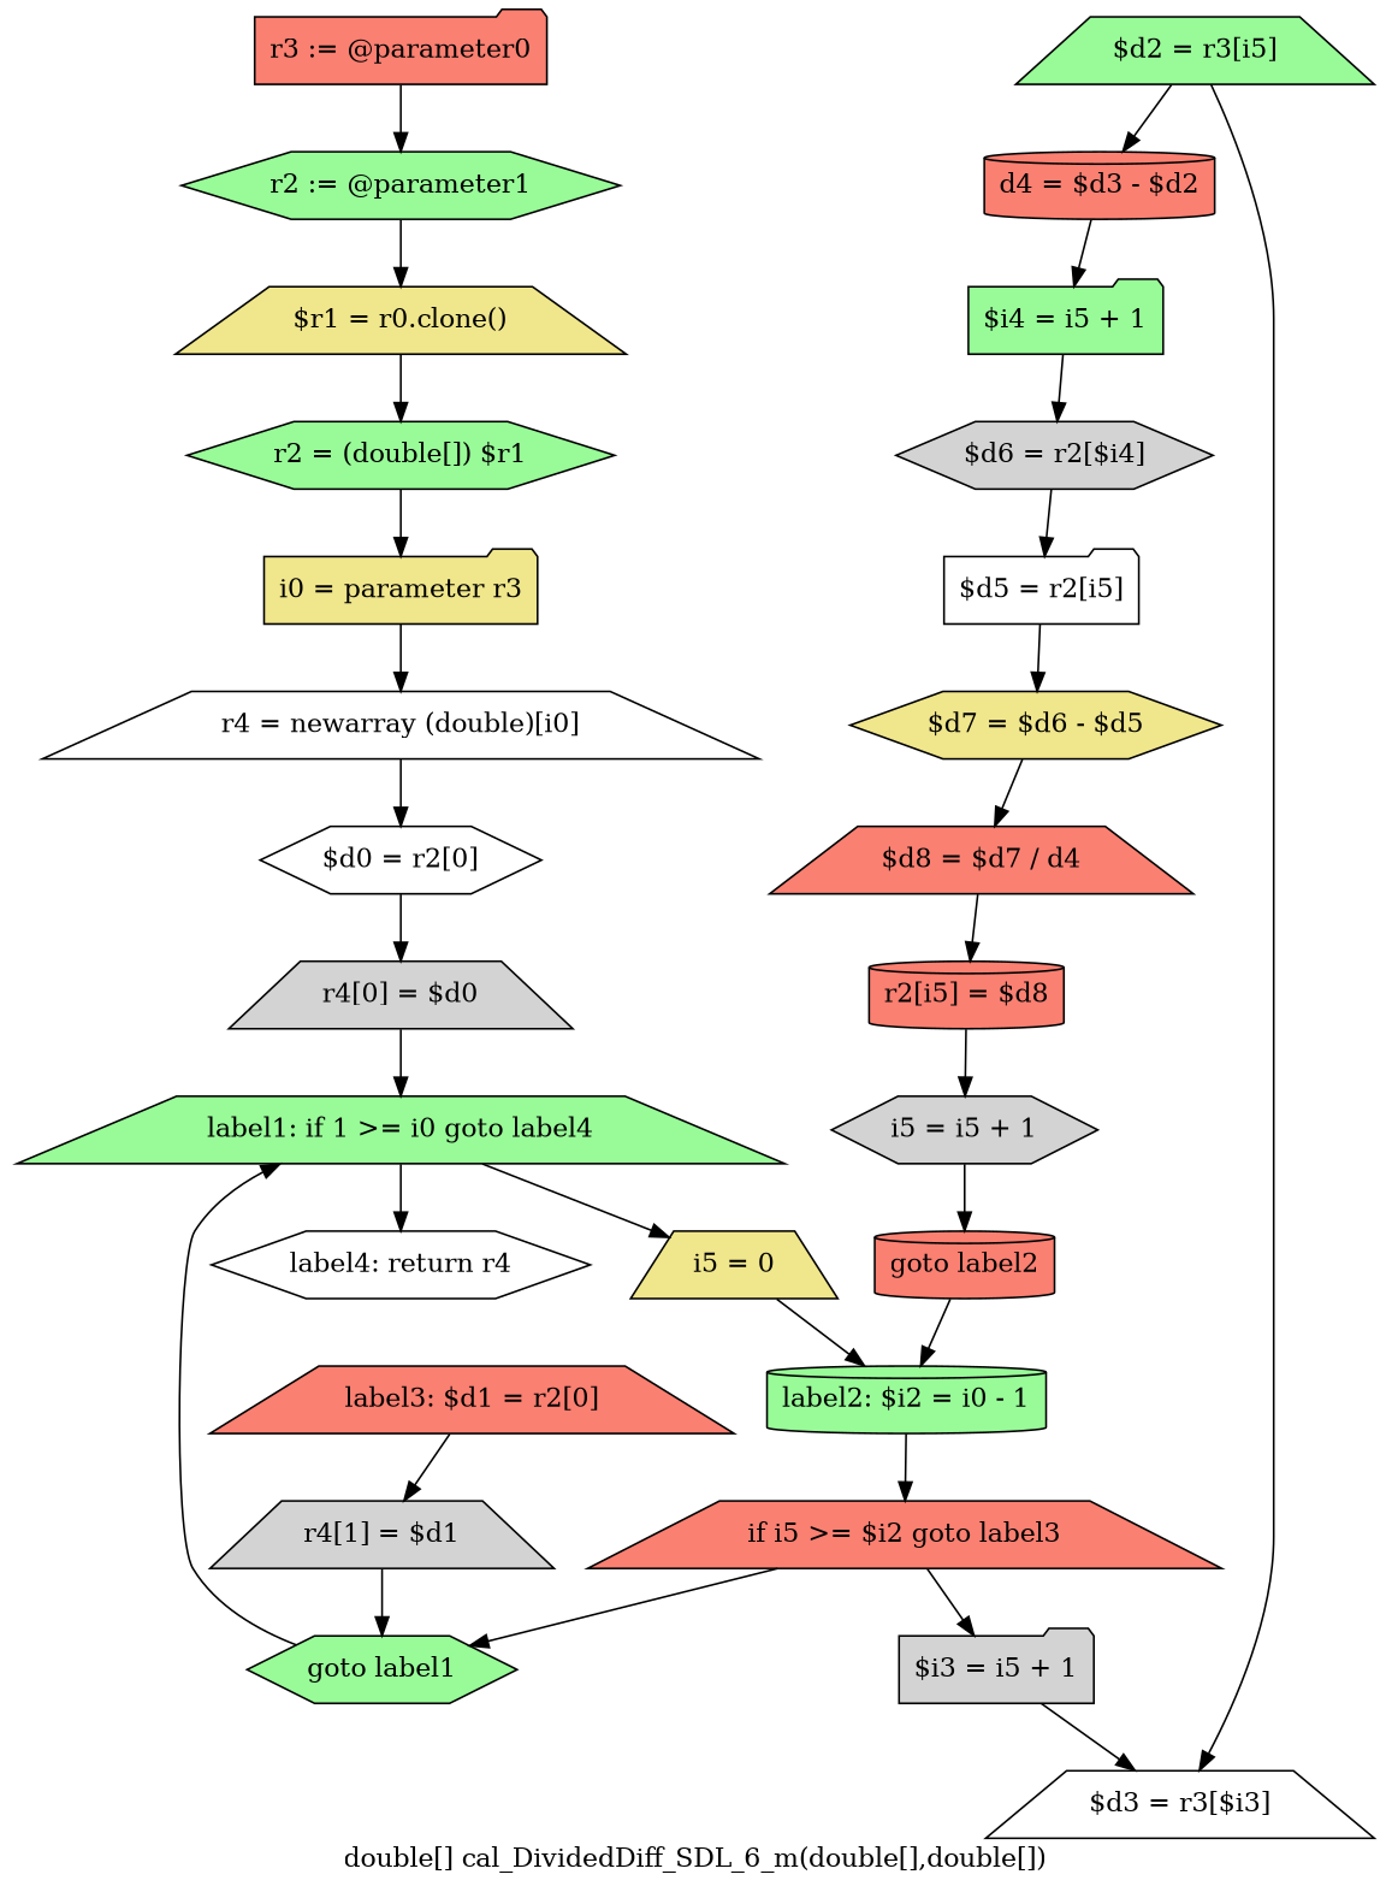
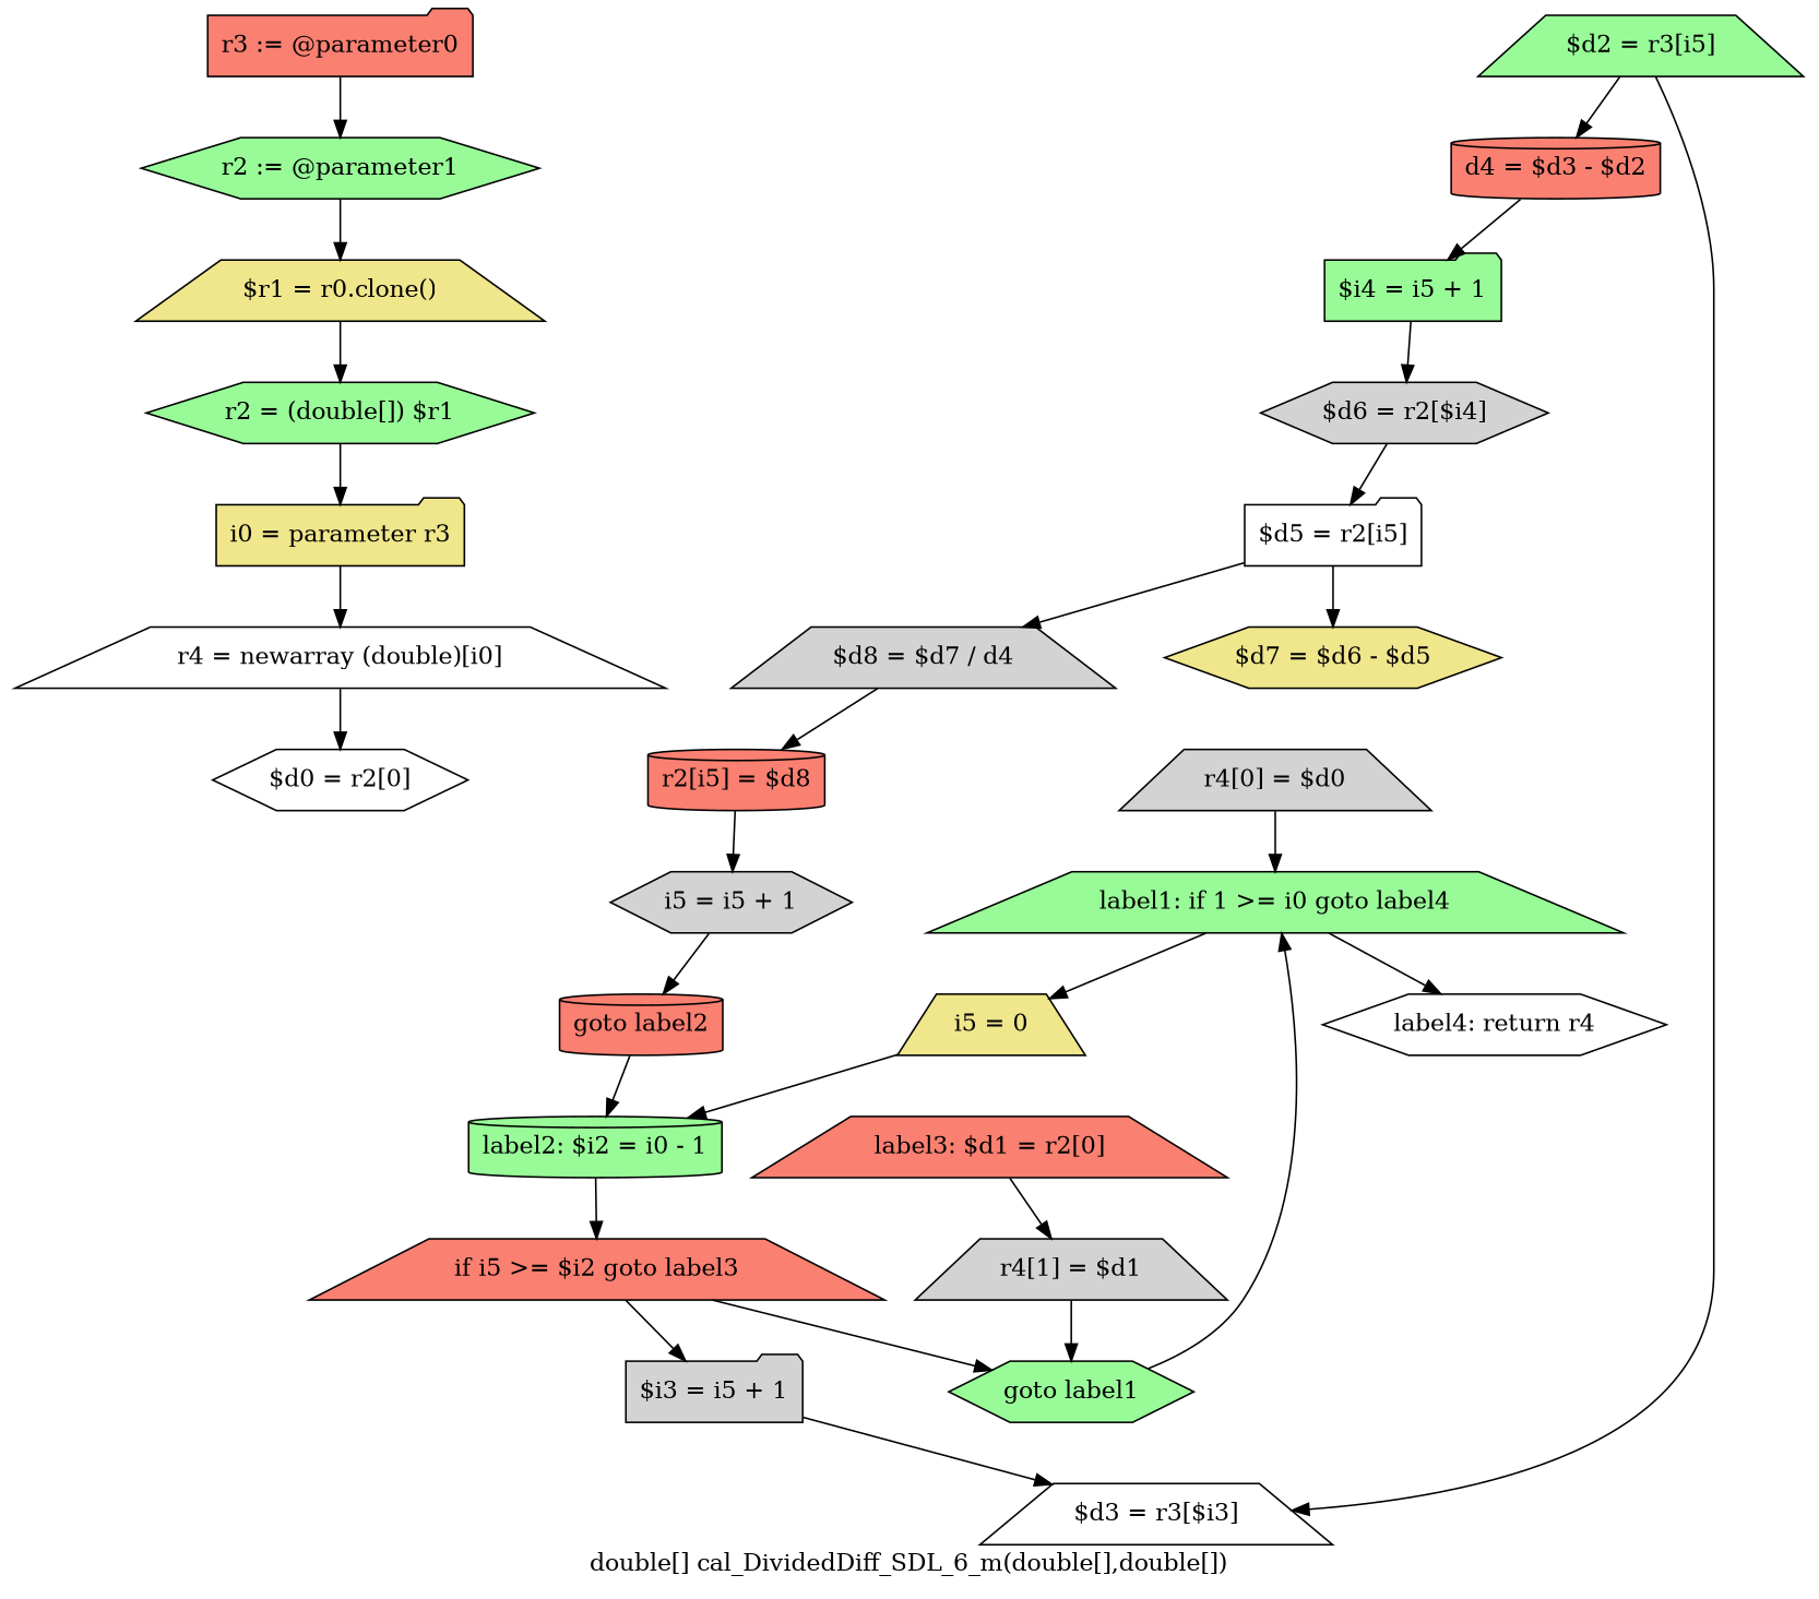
  digraph {
    label="double[] cal_DividedDiff_SDL_6_m(double[],double[])"
    node [fillcolor=palegreen shape=trapezium style=filled]
    n1 [fillcolor=salmon label="r3 := @parameter0" shape=folder]
    n2 [label="r2 := @parameter1" shape=hexagon]
    n3 [fillcolor=khaki label="$r1 = r0.clone()"]
    n4 [label="r2 = (double[]) $r1" shape=hexagon]
    n5 [fillcolor=khaki label="i0 = parameter r3" shape=folder]
    n6 [fillcolor=white label="r4 = newarray (double)[i0]"]
    n7 [fillcolor=white label="$d0 = r2[0]" shape=hexagon]
    n8 [fillcolor=lightgrey label="r4[0] = $d0"]
    n9 [label="label1: if 1 >= i0 goto label4"]
    n10 [fillcolor=khaki label="i5 = 0"]
    n11 [fillcolor=white label="label4: return r4" shape=hexagon]
    n12 [label="label2: $i2 = i0 - 1" shape=cylinder]
    n13 [fillcolor=salmon label="if i5 >= $i2 goto label3"]
    n14 [fillcolor=lightgrey label="$i3 = i5 + 1" shape=folder]
    n15 [label="goto label1" shape=hexagon]
    n16 [fillcolor=white label="$d3 = r3[$i3]"]
    n17 [fillcolor=salmon label="label3: $d1 = r2[0]"]
    n18 [fillcolor=lightgrey label="r4[1] = $d1"]
    n19 [label="$d2 = r3[i5]"]
    n20 [fillcolor=salmon label="d4 = $d3 - $d2" shape=cylinder]
    n21 [label="$i4 = i5 + 1" shape=folder]
    n22 [fillcolor=lightgrey label="$d6 = r2[$i4]" shape=hexagon]
    n23 [fillcolor=white label="$d5 = r2[i5]" shape=folder]
    n24 [fillcolor=khaki label="$d7 = $d6 - $d5" shape=hexagon]
-   n25 [fillcolor=salmon label="$d8 = $d7 / d4"]
+   n25 [fillcolor=lightgrey label="$d8 = $d7 / d4"]
    n26 [fillcolor=salmon label="r2[i5] = $d8" shape=cylinder]
    n27 [fillcolor=lightgrey label="i5 = i5 + 1" shape=hexagon]
    n28 [fillcolor=salmon label="goto label2" shape=cylinder]
    n1 -> n2
    n2 -> n3
    n3 -> n4
    n4 -> n5
    n5 -> n6
    n6 -> n7
-   n7 -> n8
    n8 -> n9
    n9 -> n10
    n9 -> n11
    n10 -> n12
    n12 -> n13
    n13 -> n14
    n13 -> n15
    n14 -> n16
    n15 -> n9
    n17 -> n18
    n18 -> n15
    n19 -> n16
    n19 -> n20
    n20 -> n21
    n21 -> n22
    n22 -> n23
    n23 -> n24
-   n24 -> n25
+   n23 -> n25
    n25 -> n26
    n26 -> n27
    n27 -> n28
    n28 -> n12
  }
